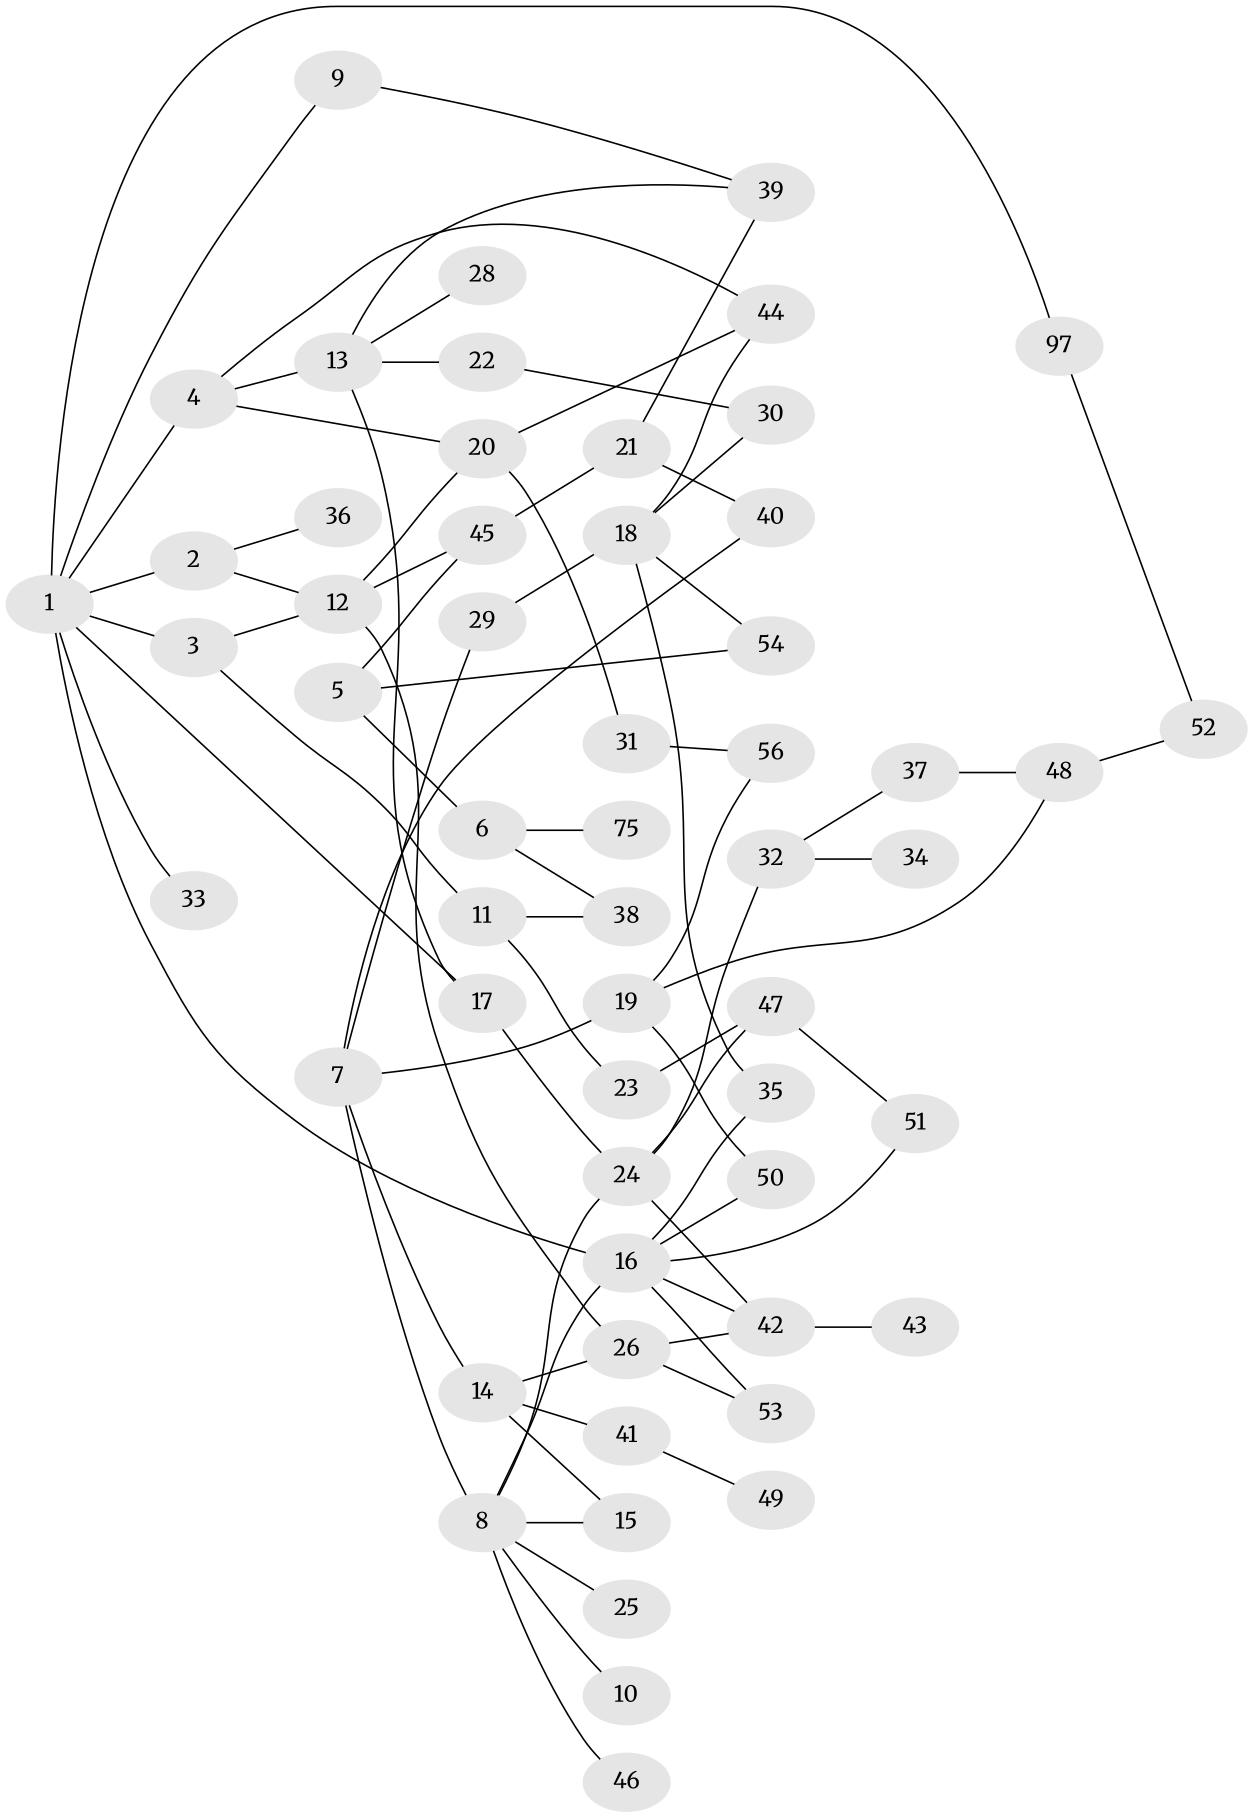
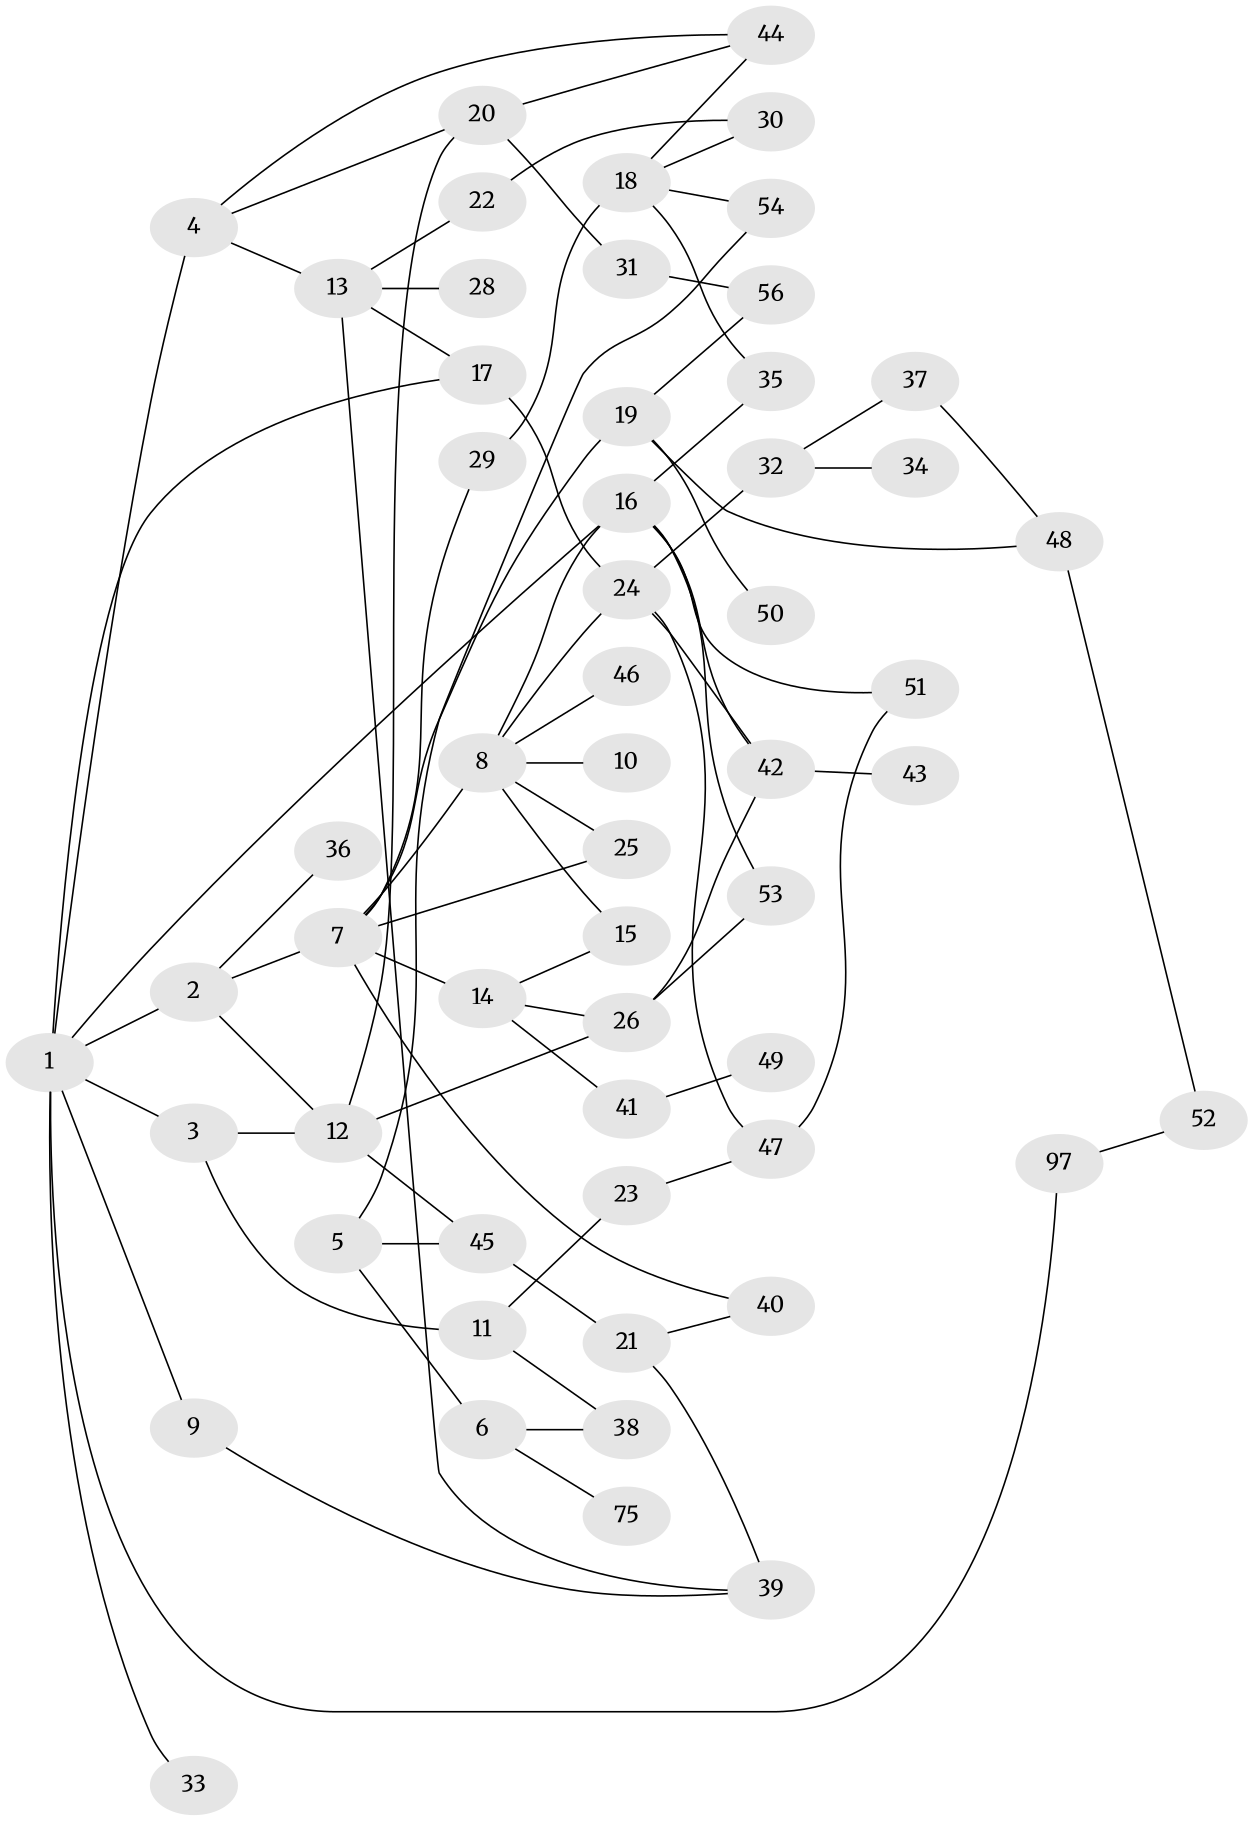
  graph {
    fontname=Merriweather
    rankdir=LR
    node [color=gray90 fontname=Merriweather style=filled]
    edge [fontname=Merriweather]
    1
    2
    3
    4
    9
    16
    n7 [label=97]
    33
    17
    7
    12
    36
    11
    13
    20
    44
    5
    6
    45
    54
    39
    35
    42
    50
    51
    53
    52
    8
    14
    19
    25
    29
    40
    26
    38
    23
    22
    28
    31
    n40 [label=75]
    21
    10
    15
    24
    46
    41
    48
    56
    18
    30
    47
    32
    49
    43
    34
    37
    1 -- 2
    1 -- 3
    1 -- 4
    1 -- 9
    1 -- 16
    1 -- n7
    1 -- 33
    1 -- 17
+   2 -- 7
    2 -- 12
    2 -- 36
    3 -- 12
    3 -- 11
    4 -- 13
    4 -- 20
    4 -- 44
    9 -- 39
    16 -- 35
    16 -- 42
-   16 -- 50
    16 -- 51
    16 -- 53
    n7 -- 52
    17 -- 24
    7 -- 8
    7 -- 14
    7 -- 19
+   7 -- 25
    7 -- 29
    7 -- 40
    12 -- 20
    12 -- 45
    12 -- 26
    11 -- 38
    11 -- 23
    13 -- 17
    13 -- 39
    13 -- 22
    13 -- 28
    20 -- 44
    20 -- 31
    5 -- 6
    5 -- 45
    5 -- 54
    6 -- 38
    6 -- n40
    45 -- 21
    42 -- 43
    8 -- 16
    8 -- 25
    8 -- 10
    8 -- 15
    8 -- 24
    8 -- 46
    14 -- 26
    14 -- 15
    14 -- 41
    19 -- 50
    19 -- 48
    19 -- 56
    29 -- 18
    26 -- 42
    26 -- 53
    23 -- 47
    22 -- 30
    31 -- 56
    21 -- 39
    21 -- 40
    24 -- 42
    24 -- 47
    24 -- 32
    41 -- 49
    48 -- 52
    18 -- 44
    18 -- 54
    18 -- 35
    18 -- 30
    47 -- 51
    32 -- 34
    32 -- 37
    37 -- 48
  }
